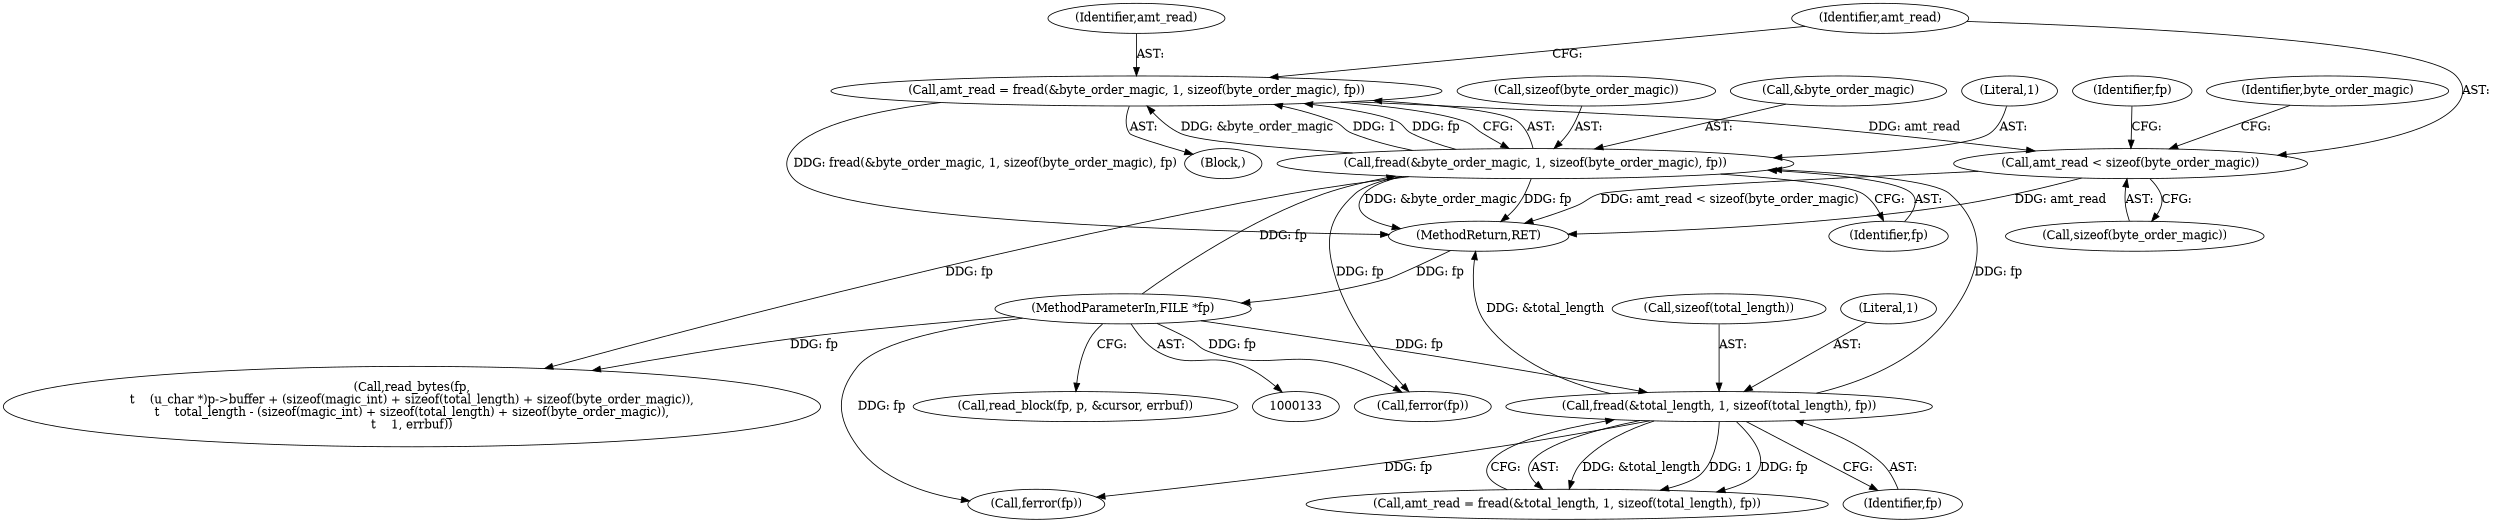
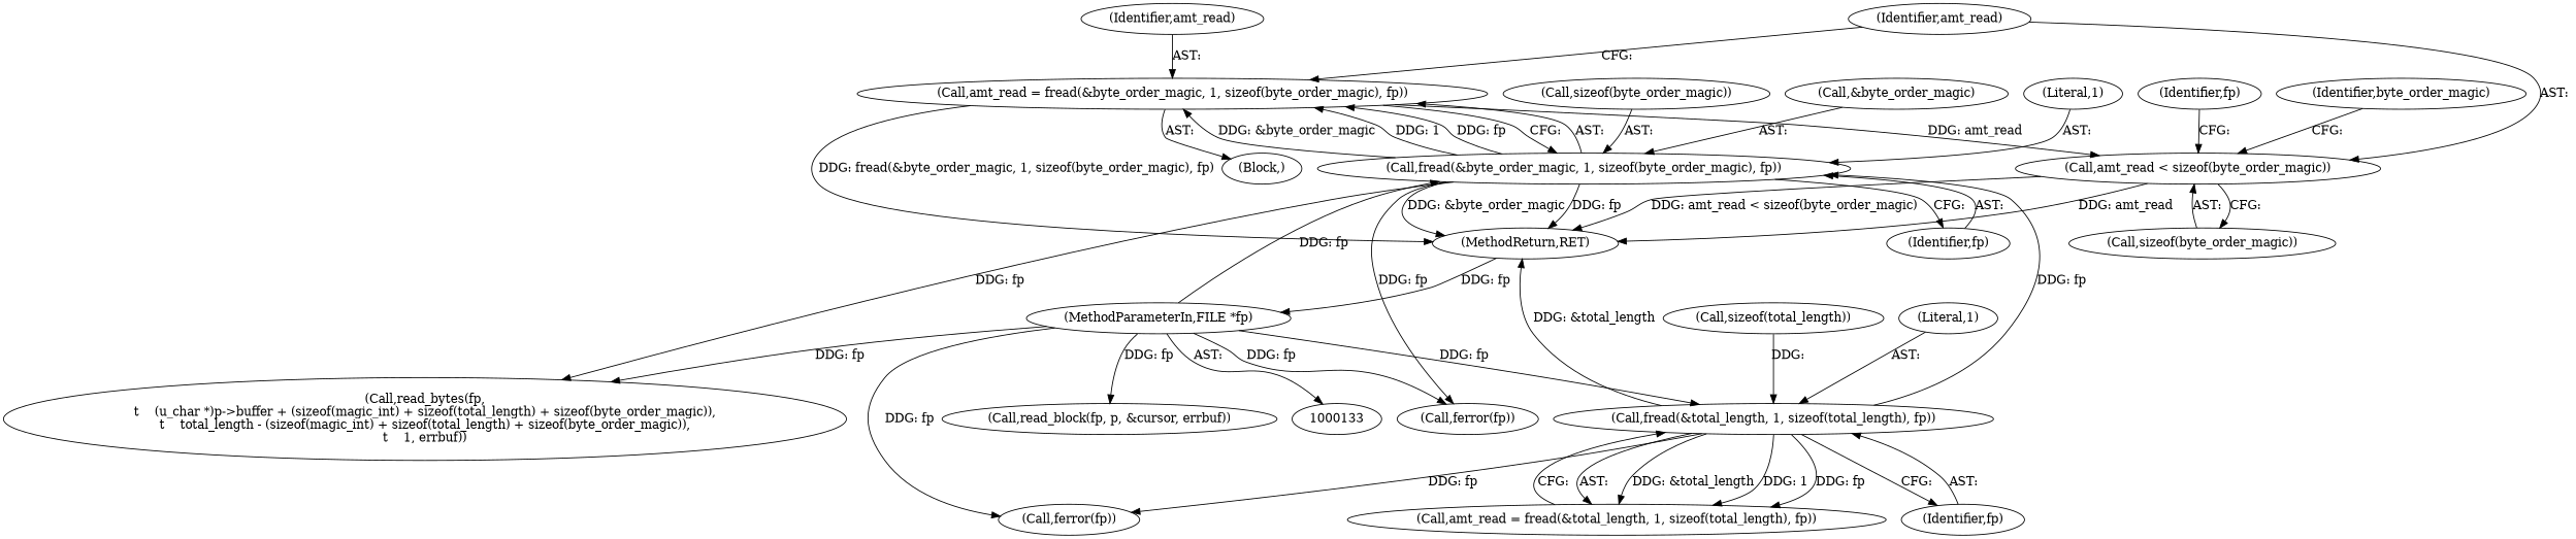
  digraph {
    n1 [label="(Call,amt_read = fread(&byte_order_magic, 1, sizeof(byte_order_magic), fp))"]
    n2 [label="(Call,fread(&byte_order_magic, 1, sizeof(byte_order_magic), fp))"]
    n3 [label="(Call,amt_read < sizeof(byte_order_magic))"]
    n4 [label="(MethodReturn,RET)"]
    n5 [label="(Block,)"]
    n6 [label="(Identifier,fp)"]
    n7 [label="(Call,ferror(fp))"]
    n8 [label="(Call,read_bytes(fp,\n\t    (u_char *)p->buffer + (sizeof(magic_int) + sizeof(total_length) + sizeof(byte_order_magic)),\n\t    total_length - (sizeof(magic_int) + sizeof(total_length) + sizeof(byte_order_magic)),\n\t    1, errbuf))"]
    n9 [label="(Call,sizeof(byte_order_magic))"]
    n10 [label="(MethodParameterIn,FILE *fp)"]
    n11 [label="(Call,fread(&total_length, 1, sizeof(total_length), fp))"]
    n12 [label="(Identifier,fp)"]
    n13 [label="(Call,amt_read = fread(&total_length, 1, sizeof(total_length), fp))"]
    n14 [label="(Call,ferror(fp))"]
    n15 [label="(Call,read_block(fp, p, &cursor, errbuf))"]
    1000133
    n17 [label="(Identifier,amt_read)"]
    n18 [label="(Call,sizeof(total_length))"]
    n19 [label="(Call,sizeof(byte_order_magic))"]
    n20 [label="(Call,&byte_order_magic)"]
    n21 [label="(Identifier,amt_read)"]
    n22 [label="(Identifier,fp)"]
    n23 [label="(Literal,1)"]
    n24 [label="(Literal,1)"]
    n25 [label="(Identifier,byte_order_magic)"]
    n1 -> n2 [label="CFG: "]
    n1 -> n3 [label="DDG: amt_read"]
    n1 -> n4 [label="DDG: fread(&byte_order_magic, 1, sizeof(byte_order_magic), fp)"]
    n1 -> n5 [label="AST: "]
    n2 -> n1 [label="AST: "]
    n2 -> n1 [label="DDG: &byte_order_magic"]
    n2 -> n1 [label="DDG: 1"]
    n2 -> n1 [label="DDG: fp"]
    n2 -> n4 [label="DDG: &byte_order_magic"]
    n2 -> n4 [label="DDG: fp"]
    n2 -> n6 [label="CFG: "]
    n2 -> n7 [label="DDG: fp"]
    n2 -> n8 [label="DDG: fp"]
    n3 -> n4 [label="DDG: amt_read < sizeof(byte_order_magic)"]
    n3 -> n4 [label="DDG: amt_read"]
    n3 -> n9 [label="CFG: "]
    n4 -> n10 [label="DDG: fp"]
    n6 -> n2 [label="AST: "]
    n9 -> n3 [label="AST: "]
    n10 -> n2 [label="DDG: fp"]
    n10 -> n7 [label="DDG: fp"]
    n10 -> n8 [label="DDG: fp"]
    n10 -> n11 [label="DDG: fp"]
    n10 -> n14 [label="DDG: fp"]
-   n10 -> n15 [label="CFG: "]
+   n10 -> n15 [label="DDG: fp"]
    n10 -> 1000133 [label="AST: "]
    n11 -> n2 [label="DDG: fp"]
    n11 -> n4 [label="DDG: &total_length"]
    n11 -> n12 [label="CFG: "]
    n11 -> n13 [label="AST: "]
    n11 -> n13 [label="DDG: &total_length"]
    n11 -> n13 [label="DDG: 1"]
    n11 -> n13 [label="DDG: fp"]
    n11 -> n14 [label="DDG: fp"]
    n12 -> n11 [label="AST: "]
    n13 -> n11 [label="CFG: "]
    n17 -> n1 [label="AST: "]
-   n18 -> n11 [label="AST: "]
+   n18 -> n11 [label="DDG: "]
    n19 -> n2 [label="AST: "]
    n20 -> n2 [label="AST: "]
    n21 -> n1 [label="CFG: "]
    n21 -> n3 [label="AST: "]
    n22 -> n3 [label="CFG: "]
    n23 -> n11 [label="AST: "]
    n24 -> n2 [label="AST: "]
    n25 -> n3 [label="CFG: "]
  }
